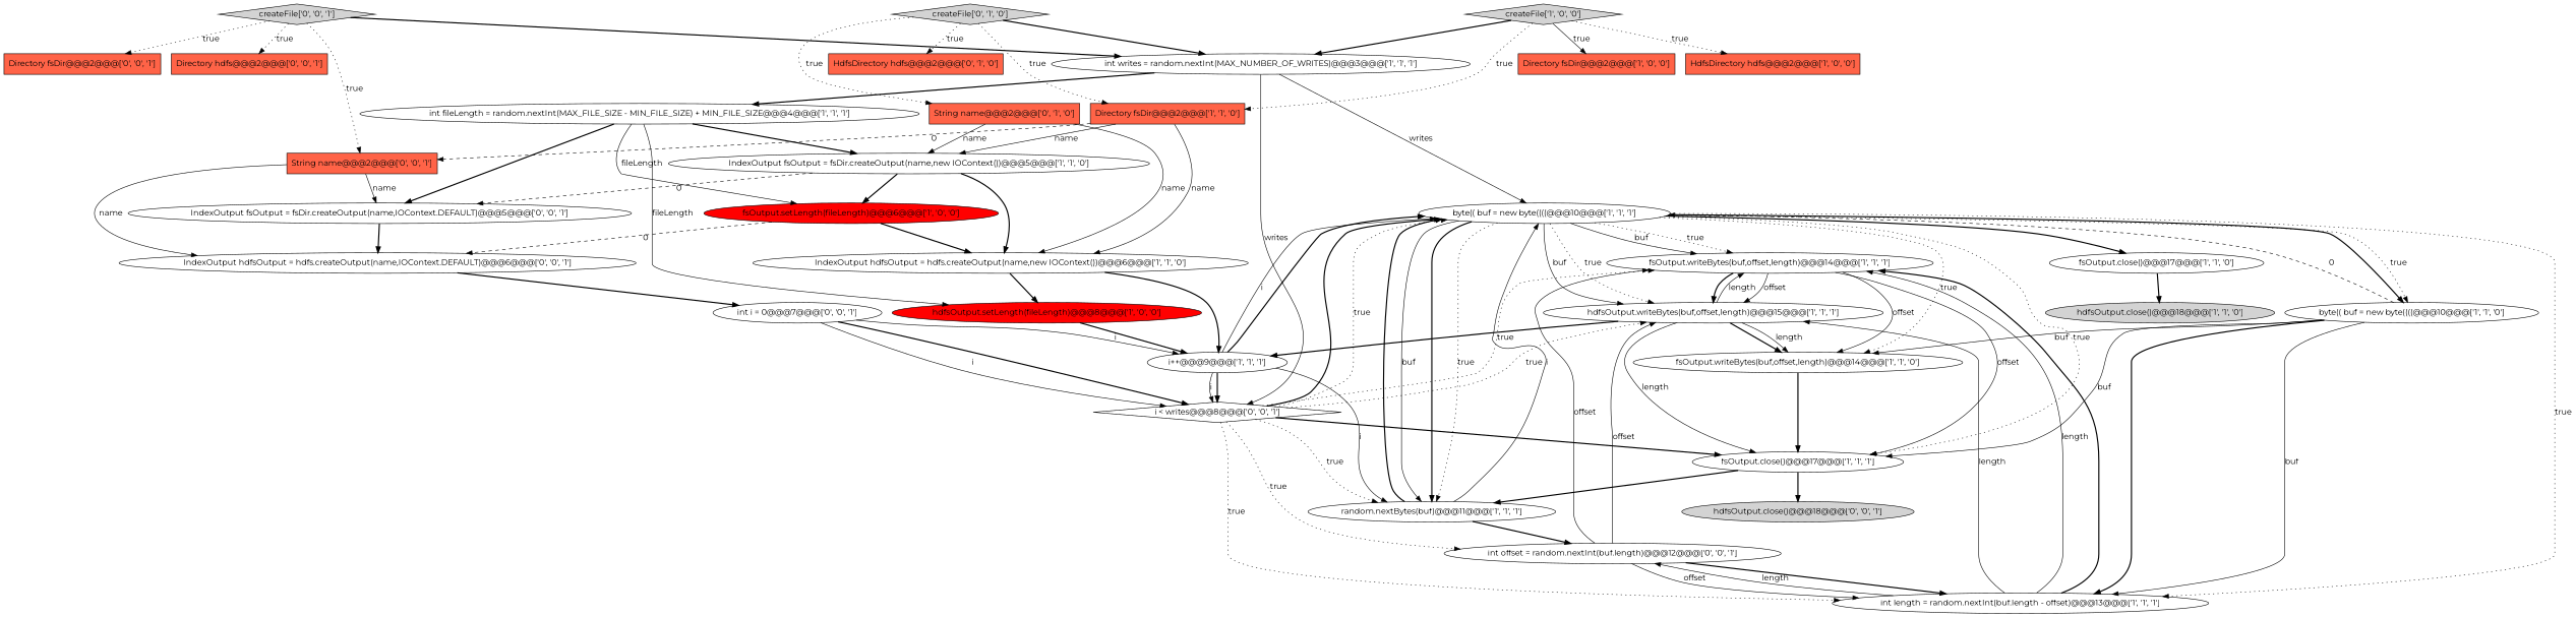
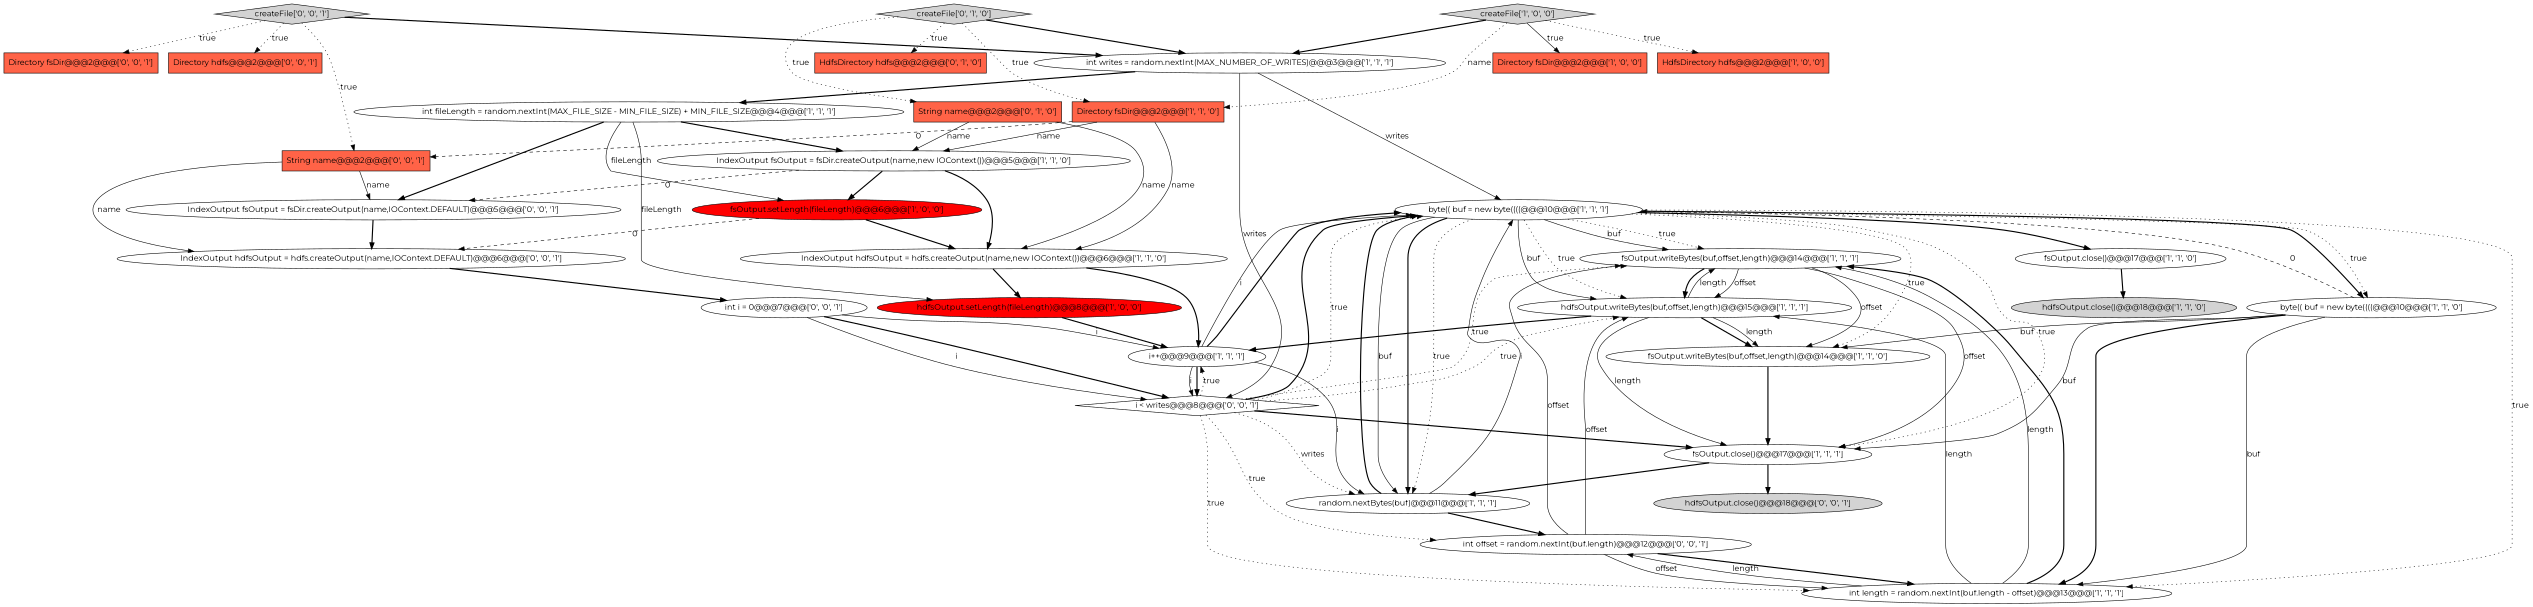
  digraph {
    fontname=Montserrat
    node [fillcolor=white fontname=Montserrat shape=ellipse style=filled]
    edge [fontname=Montserrat style=solid]
    n1 [fillcolor=lightgray label="hdfsOutput.close()@@@18@@@['1', '1', '0']"]
    n2 [fillcolor=tomato label="String name@@@2@@@['0', '1', '0']" shape=box]
    n3 [label="IndexOutput fsOutput = fsDir.createOutput(name,new IOContext())@@@5@@@['1', '1', '0']"]
    n4 [label="IndexOutput hdfsOutput = hdfs.createOutput(name,new IOContext())@@@6@@@['1', '1', '0']"]
    n5 [fillcolor=red label="fsOutput.setLength(fileLength)@@@6@@@['1', '0', '0']"]
    n6 [label="IndexOutput fsOutput = fsDir.createOutput(name,IOContext.DEFAULT)@@@5@@@['0', '0', '1']"]
    n7 [fillcolor=red label="hdfsOutput.setLength(fileLength)@@@8@@@['1', '0', '0']"]
    n8 [label="i++@@@9@@@['1', '1', '1']"]
    n9 [label="int offset = random.nextInt(buf.length)@@@12@@@['0', '0', '1']"]
    n10 [label="fsOutput.writeBytes(buf,offset,length)@@@14@@@['1', '1', '1']"]
    n11 [label="hdfsOutput.writeBytes(buf,offset,length)@@@15@@@['1', '1', '1']"]
    n12 [label="int length = random.nextInt(buf.length - offset)@@@13@@@['1', '1', '1']"]
    n13 [label="fsOutput.writeBytes(buf,offset,length)@@@14@@@['1', '1', '0']"]
    n14 [label="fsOutput.close()@@@17@@@['1', '1', '1']"]
    n15 [label="random.nextBytes(buf)@@@11@@@['1', '1', '1']"]
    n16 [fillcolor=lightgray label="hdfsOutput.close()@@@18@@@['0', '0', '1']"]
    n17 [fillcolor=tomato label="Directory fsDir@@@2@@@['1', '0', '0']" shape=box]
    n18 [fillcolor=tomato label="HdfsDirectory hdfs@@@2@@@['1', '0', '0']" shape=box]
    n19 [label="byte(( buf = new byte((((@@@10@@@['1', '1', '1']"]
    n20 [label="byte(( buf = new byte((((@@@10@@@['1', '1', '0']"]
    n21 [label="fsOutput.close()@@@17@@@['1', '1', '0']"]
    n22 [label="IndexOutput hdfsOutput = hdfs.createOutput(name,IOContext.DEFAULT)@@@6@@@['0', '0', '1']"]
    n23 [label="int fileLength = random.nextInt(MAX_FILE_SIZE - MIN_FILE_SIZE) + MIN_FILE_SIZE@@@4@@@['1', '1', '1']"]
    n24 [label="i < writes@@@8@@@['0', '0', '1']" shape=diamond]
    n25 [fillcolor=tomato label="HdfsDirectory hdfs@@@2@@@['0', '1', '0']" shape=box]
    n26 [fillcolor=tomato label="Directory fsDir@@@2@@@['1', '1', '0']" shape=box]
    n27 [fillcolor=tomato label="String name@@@2@@@['0', '0', '1']" shape=box]
    n28 [fillcolor=lightgray label="createFile['0', '1', '0']" shape=diamond]
    n29 [label="int writes = random.nextInt(MAX_NUMBER_OF_WRITES)@@@3@@@['1', '1', '1']"]
    n30 [fillcolor=tomato label="Directory hdfs@@@2@@@['0', '0', '1']" shape=box]
    n31 [fillcolor=lightgray label="createFile['1', '0', '0']" shape=diamond]
    n32 [label="int i = 0@@@7@@@['0', '0', '1']"]
    n33 [fillcolor=lightgray label="createFile['0', '0', '1']" shape=diamond]
    n34 [fillcolor=tomato label="Directory fsDir@@@2@@@['0', '0', '1']" shape=box]
    n2 -> n3 [label=name]
    n2 -> n4 [label=name]
    n3 -> n4 [style=bold]
    n3 -> n5 [style=bold]
    n3 -> n6 [label=0 style=dashed]
    n4 -> n7 [style=bold]
    n4 -> n8 [style=bold]
    n5 -> n4 [style=bold]
    n5 -> n22 [label=0 style=dashed]
    n6 -> n22 [style=bold]
    n7 -> n8 [style=bold]
    n8 -> n15 [label=i]
    n8 -> n19 [label=i]
    n8 -> n19 [style=bold]
    n8 -> n24 [label=i]
    n8 -> n24 [style=bold]
    n9 -> n10 [label=offset]
    n9 -> n11 [label=offset]
    n9 -> n12 [style=bold]
    n9 -> n12 [label=offset]
    n10 -> n11 [label=offset]
    n10 -> n11 [style=bold]
    n10 -> n13 [label=offset]
    n10 -> n14 [label=offset]
    n11 -> n8 [style=bold]
    n11 -> n10 [label=length]
    n11 -> n13 [style=bold]
    n11 -> n13 [label=length]
    n11 -> n14 [label=length]
    n12 -> n9 [label=length]
    n12 -> n10 [label=length]
    n12 -> n10 [style=bold]
    n12 -> n11 [label=length]
    n13 -> n14 [style=bold]
    n14 -> n15 [style=bold]
    n14 -> n16 [style=bold]
    n15 -> n9 [style=bold]
    n15 -> n19 [style=bold]
    n15 -> n19 [label=i]
    n19 -> n10 [label=true style=dotted]
    n19 -> n10 [label=buf]
    n19 -> n11 [label=buf]
    n19 -> n11 [label=true style=dotted]
    n19 -> n12 [label=true style=dotted]
    n19 -> n13 [label=true style=dotted]
    n19 -> n14 [label=true style=dotted]
    n19 -> n15 [label=buf]
    n19 -> n15 [style=bold]
    n19 -> n15 [label=true style=dotted]
    n19 -> n20 [style=bold]
    n19 -> n20 [label=true style=dotted]
    n19 -> n21 [style=bold]
    n20 -> n12 [label=buf]
    n20 -> n12 [style=bold]
    n20 -> n13 [label=buf]
    n20 -> n14 [label=buf]
    n20 -> n19 [label=0 style=dashed]
    n21 -> n1 [style=bold]
    n22 -> n32 [style=bold]
    n23 -> n3 [style=bold]
    n23 -> n5 [label=fileLength]
    n23 -> n6 [style=bold]
    n23 -> n7 [label=fileLength]
+   n24 -> n8 [label=true style=dotted]
    n24 -> n9 [label=true style=dotted]
    n24 -> n10 [label=true style=dotted]
    n24 -> n11 [label=true style=dotted]
    n24 -> n12 [label=true style=dotted]
    n24 -> n14 [style=bold]
-   n24 -> n15 [label=true style=dotted]
+   n24 -> n15 [label=writes style=dotted]
    n24 -> n19 [style=bold]
    n24 -> n19 [label=true style=dotted]
    n26 -> n3 [label=name]
    n26 -> n4 [label=name]
    n26 -> n27 [label=0 style=dashed]
    n27 -> n6 [label=name]
    n27 -> n22 [label=name]
    n28 -> n2 [label=true style=dotted]
    n28 -> n25 [label=true style=dotted]
    n28 -> n26 [label=true style=dotted]
    n28 -> n29 [style=bold]
    n29 -> n19 [label=writes]
    n29 -> n23 [style=bold]
    n29 -> n24 [label=writes]
    n31 -> n17 [label=true]
    n31 -> n18 [label=true style=dotted]
-   n31 -> n26 [label=true style=dotted]
+   n31 -> n26 [label=name style=dotted]
    n31 -> n29 [style=bold]
    n32 -> n8 [label=i]
    n32 -> n24 [style=bold]
    n32 -> n24 [label=i]
    n33 -> n27 [label=true style=dotted]
    n33 -> n29 [style=bold]
    n33 -> n30 [label=true style=dotted]
    n33 -> n34 [label=true style=dotted]
  }
